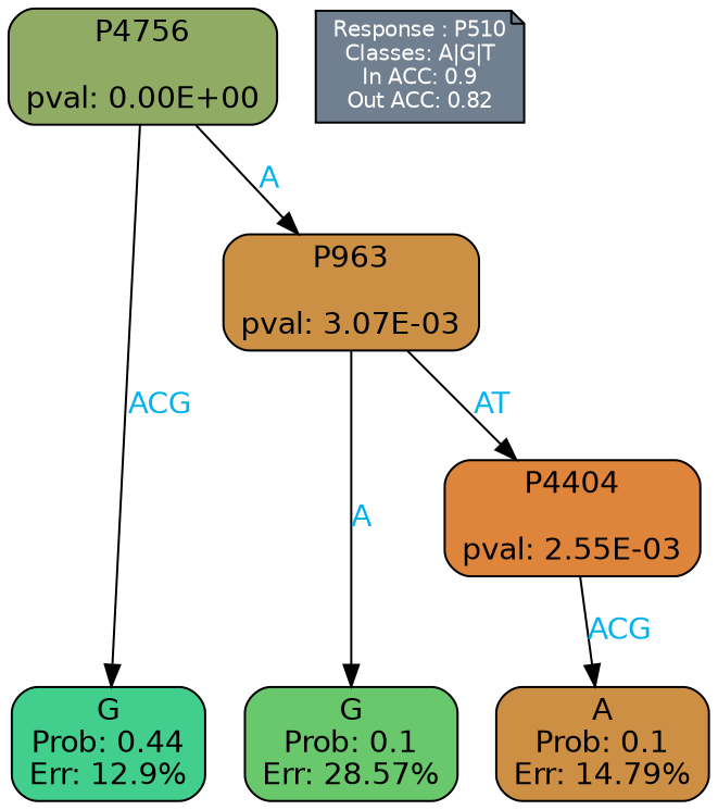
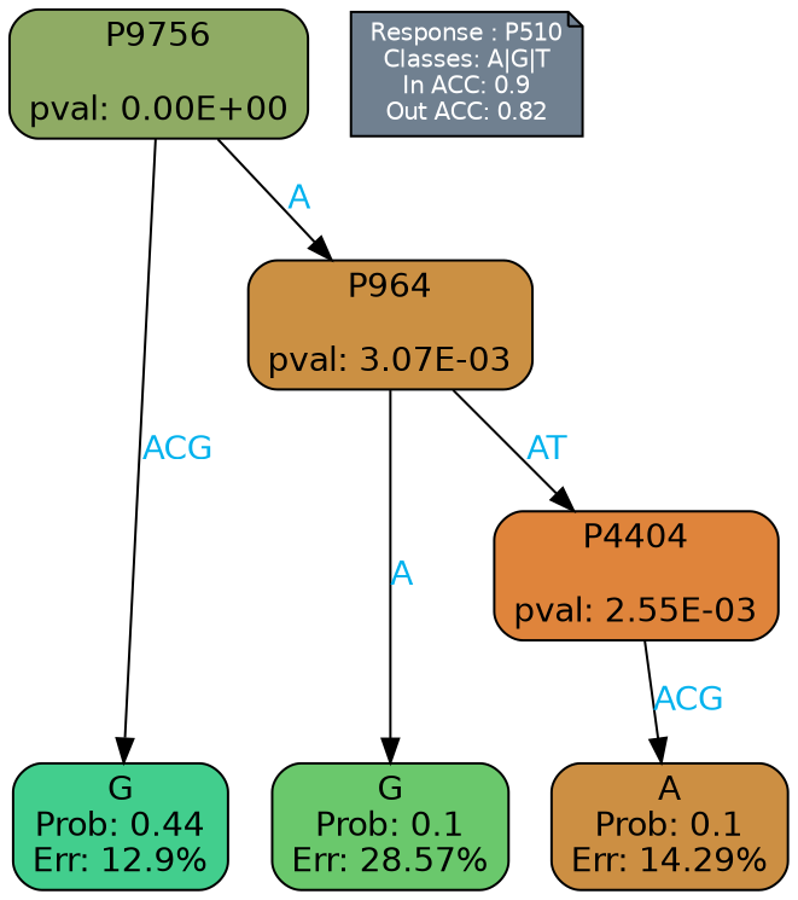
  digraph {
    ranksep=equally
    splines=polylines
    node [color=black fontname=helvetica shape=box style="filled, rounded"]
    edge [fontcolor=deepskyblue2 fontname=helvetica]
-   n1 [fillcolor="#cc8f43" label="A\nProb: 0.1\nErr: 14.79%"]
+   n1 [fillcolor="#cc8f43" label="A\nProb: 0.1\nErr: 14.29%"]
    n2 [fillcolor="#6ac86c" label="G\nProb: 0.1\nErr: 28.57%"]
    n3 [fillcolor="#42ce8d" label="G\nProb: 0.44\nErr: 12.9%"]
    n4 [align=left fillcolor=slategray fontcolor=white fontsize=10 label="Response : P510\nClasses: A|G|T\nIn ACC: 0.9\nOut ACC: 0.82\n" shape=note style=filled]
-   n5 [fillcolor="#8fab64" label="P4756\n\npval: 0.00E+00"]
-   n6 [fillcolor="#cb9043" label="P963\n\npval: 3.07E-03"]
+   n5 [fillcolor="#8fab64" label="P9756\n\npval: 0.00E+00"]
+   n6 [fillcolor="#cb9043" label="P964\n\npval: 3.07E-03"]
    n7 [fillcolor="#df843b" label="P4404\n\npval: 2.55E-03"]
    subgraph sub_1 {
      rank=same
      n1
      n2
      n3
    }
    subgraph sub_2 {
      rank=same
      n4
      n5
    }
    n5 -> n3 [label=ACG]
    n5 -> n6 [label=A]
    n6 -> n2 [label=A]
    n6 -> n7 [label=AT]
    n7 -> n1 [label=ACG]
  }
